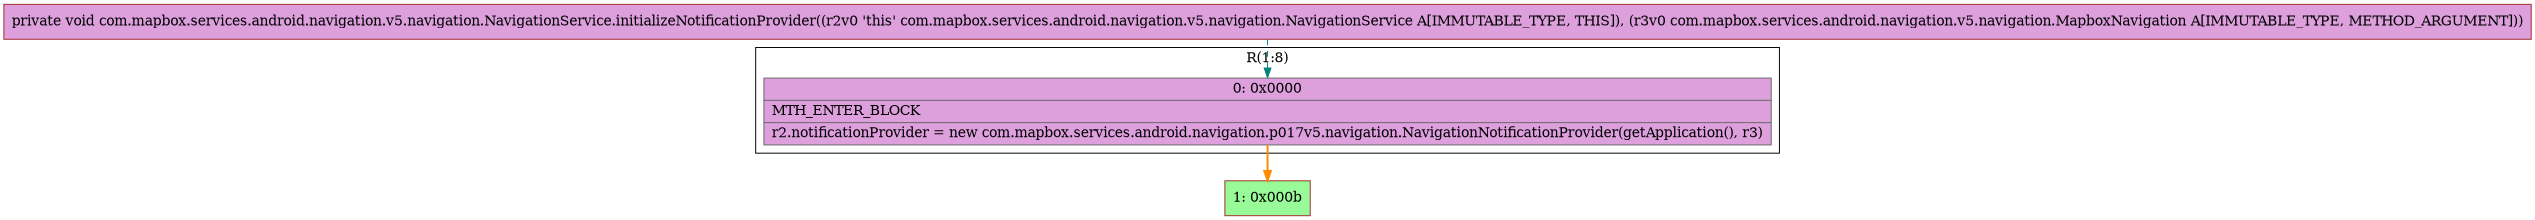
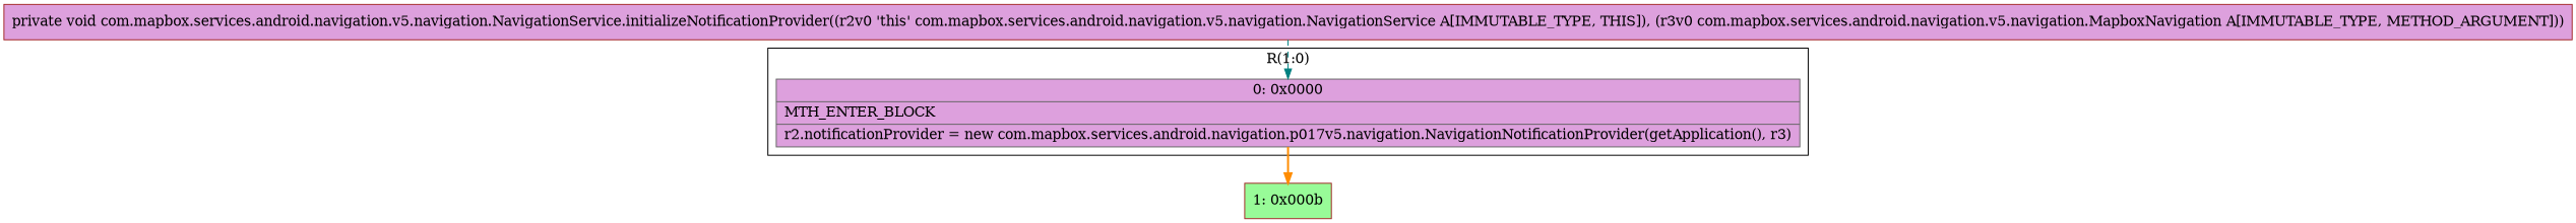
  digraph {
    node [color=brown shape=record style=filled fillcolor=plum]
    n1 [color=gray40 label="{0\:\ 0x0000|MTH_ENTER_BLOCK\l|r2.notificationProvider = new com.mapbox.services.android.navigation.p017v5.navigation.NavigationNotificationProvider(getApplication(), r3)\l}"]
    n2 [label="{1\:\ 0x000b}" fillcolor=palegreen]
    n3 [label="{private void com.mapbox.services.android.navigation.v5.navigation.NavigationService.initializeNotificationProvider((r2v0 'this' com.mapbox.services.android.navigation.v5.navigation.NavigationService A[IMMUTABLE_TYPE, THIS]), (r3v0 com.mapbox.services.android.navigation.v5.navigation.MapboxNavigation A[IMMUTABLE_TYPE, METHOD_ARGUMENT])) }"]
    subgraph cluster_1 {
-     label="R(1:8)"
+     label="R(1:0)"
      n1
    }
    n1 -> n2 [color=darkorange style=bold]
    n3 -> n1 [color=teal style=dashed]
  }
